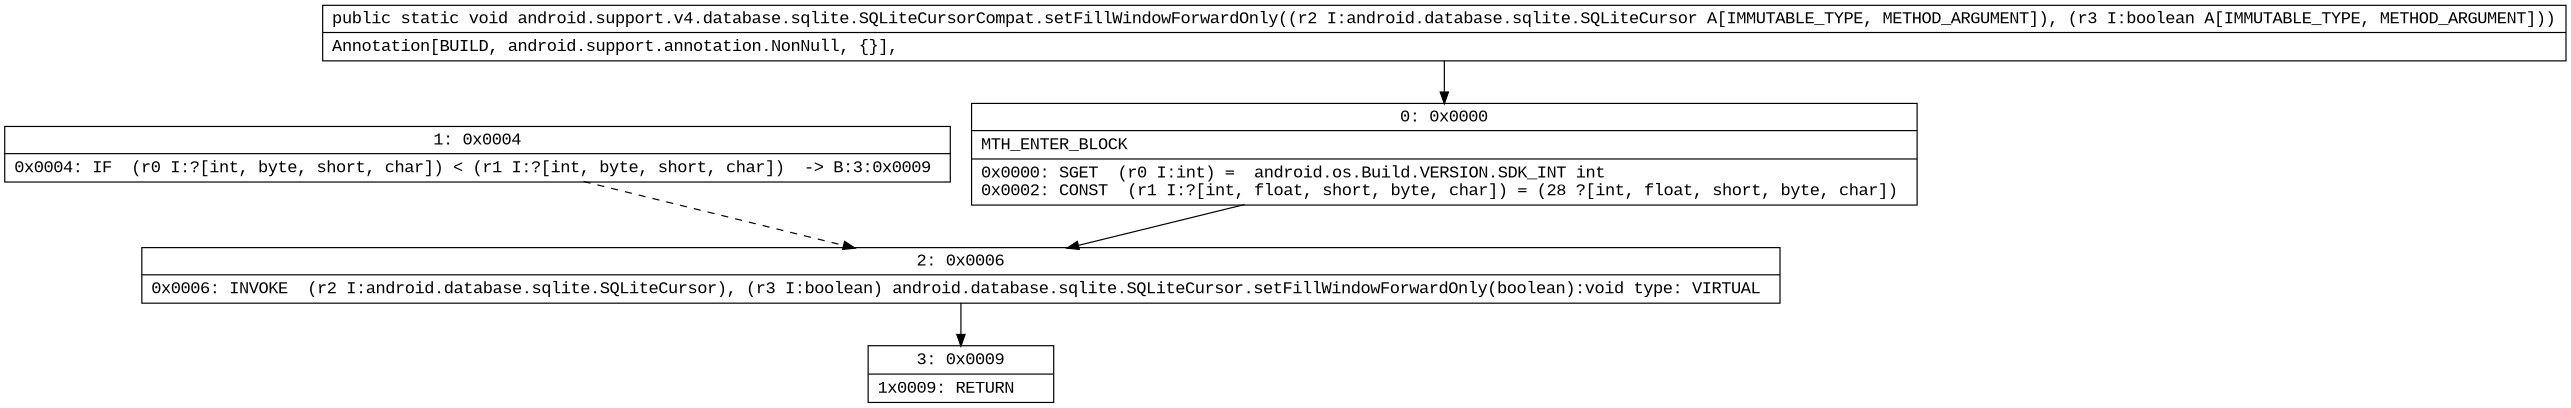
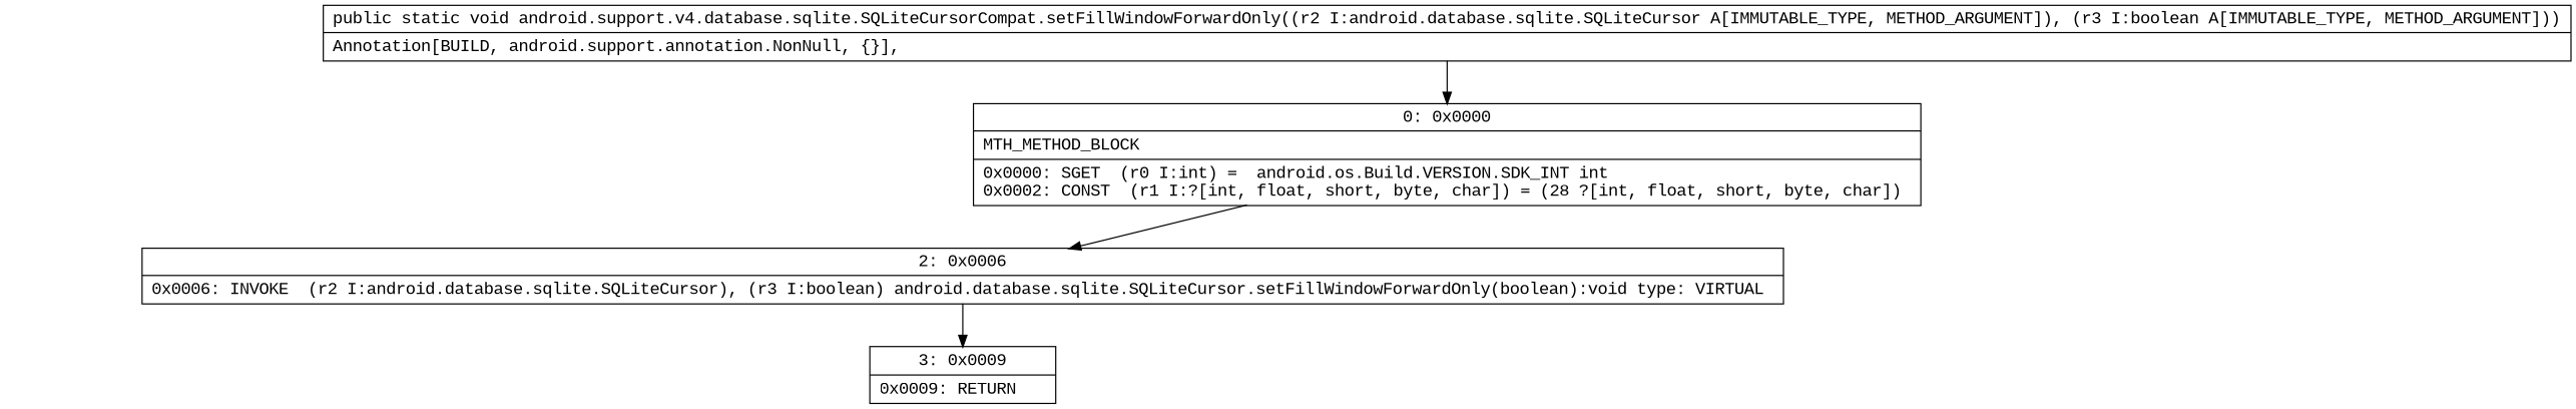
  digraph {
    fontname="Liberation Mono"
    node [fontname="Liberation Mono" shape=record]
    edge [fontname="Liberation Mono"]
-   n1 [label="{0\:\ 0x0000|MTH_ENTER_BLOCK\l|0x0000: SGET  (r0 I:int) =  android.os.Build.VERSION.SDK_INT int \l0x0002: CONST  (r1 I:?[int, float, short, byte, char]) = (28 ?[int, float, short, byte, char]) \l}"]
+   n1 [label="{0\:\ 0x0000|MTH_METHOD_BLOCK\l|0x0000: SGET  (r0 I:int) =  android.os.Build.VERSION.SDK_INT int \l0x0002: CONST  (r1 I:?[int, float, short, byte, char]) = (28 ?[int, float, short, byte, char]) \l}"]
    n2 [label="{2\:\ 0x0006|0x0006: INVOKE  (r2 I:android.database.sqlite.SQLiteCursor), (r3 I:boolean) android.database.sqlite.SQLiteCursor.setFillWindowForwardOnly(boolean):void type: VIRTUAL \l}"]
-   n3 [label="{1\:\ 0x0004|0x0004: IF  (r0 I:?[int, byte, short, char]) \< (r1 I:?[int, byte, short, char])  \-\> B:3:0x0009 \l}"]
-   n4 [label="{3\:\ 0x0009|1x0009: RETURN   \l}"]
+   n4 [label="{3\:\ 0x0009|0x0009: RETURN   \l}"]
    n5 [label="{public static void android.support.v4.database.sqlite.SQLiteCursorCompat.setFillWindowForwardOnly((r2 I:android.database.sqlite.SQLiteCursor A[IMMUTABLE_TYPE, METHOD_ARGUMENT]), (r3 I:boolean A[IMMUTABLE_TYPE, METHOD_ARGUMENT]))  | Annotation[BUILD, android.support.annotation.NonNull, \{\}], \l}"]
    n1 -> n2
    n2 -> n4
-   n3 -> n2 [style=dashed]
    n5 -> n1
  }
